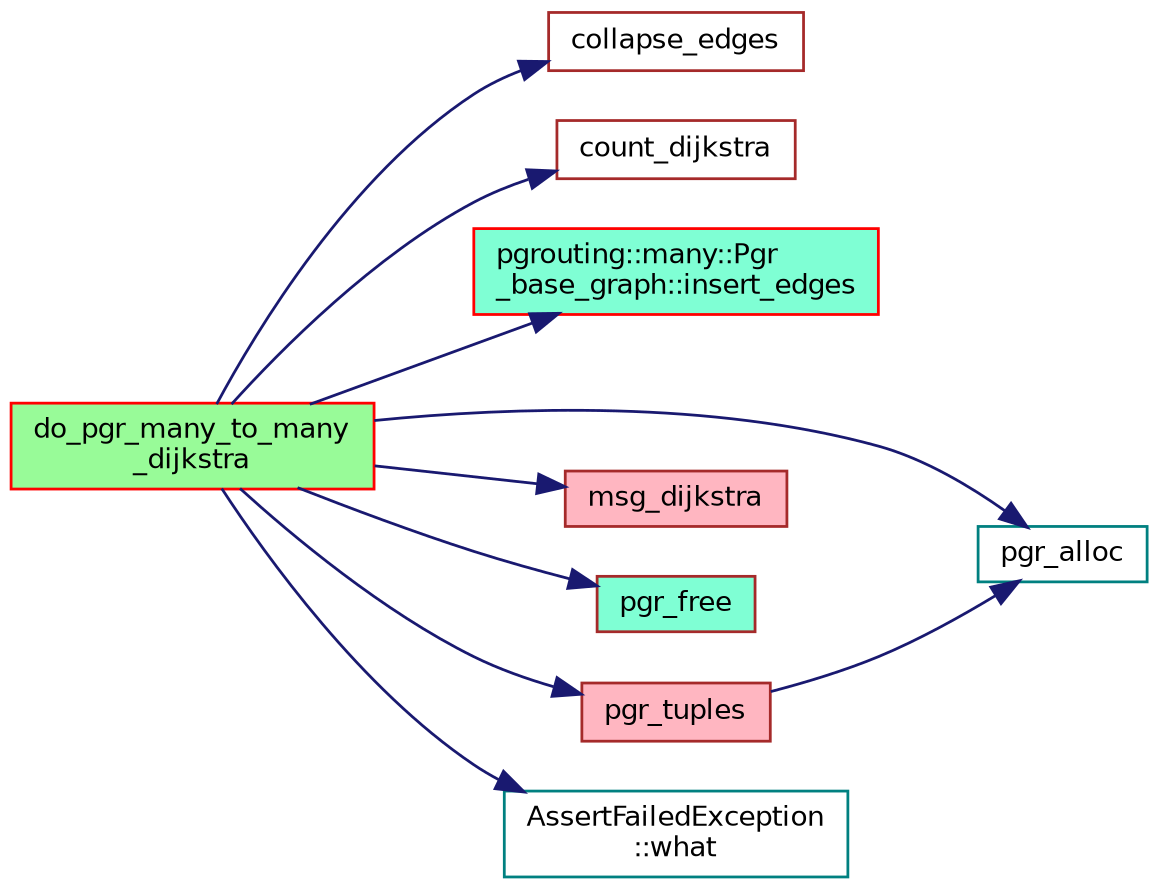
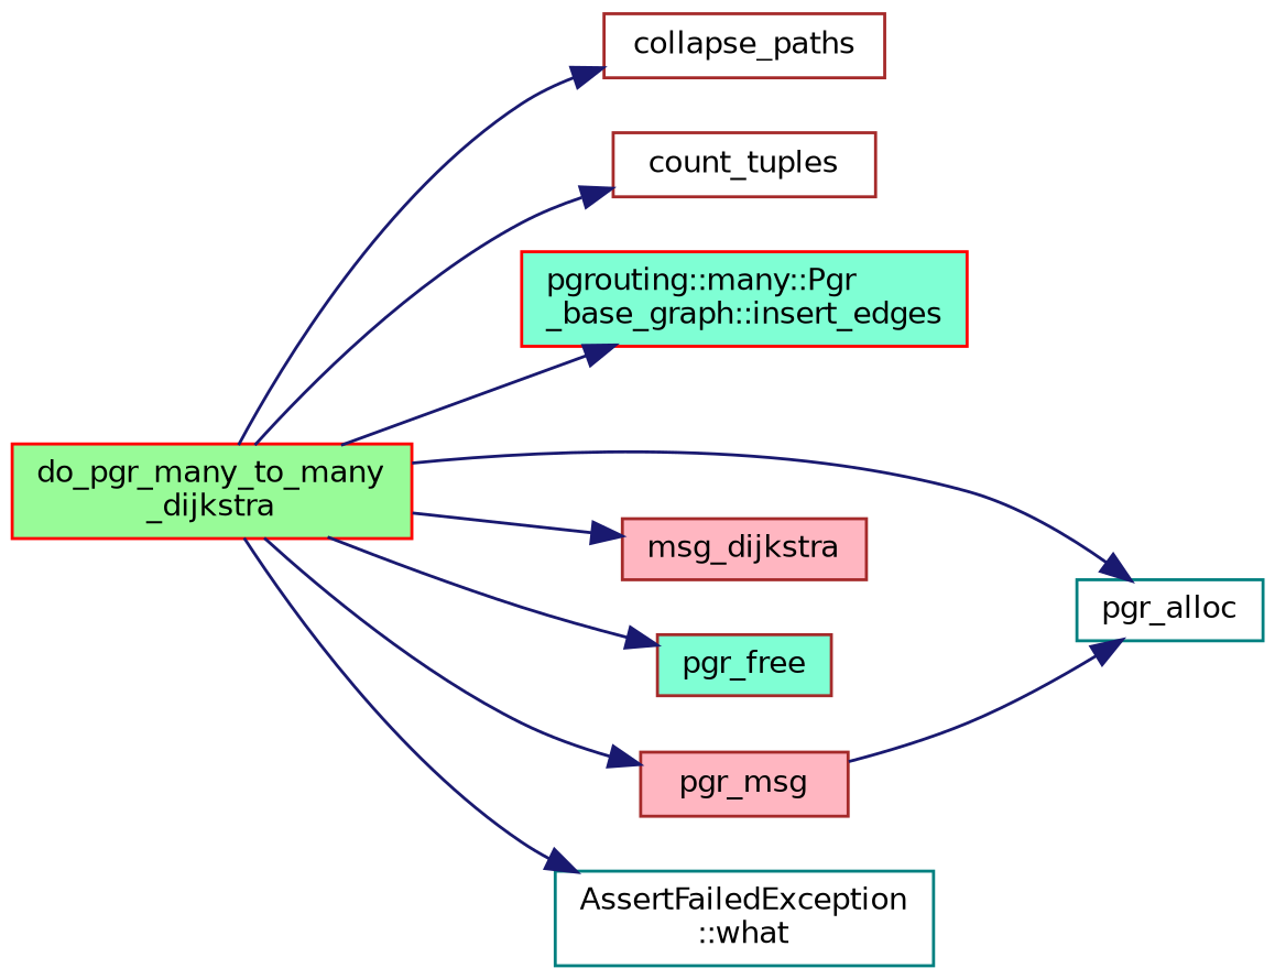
  digraph {
    rankdir=LR
    node [color=brown fillcolor=white fontname=Helvetica fontsize=10 shape=record style=filled]
    edge [color=midnightblue fontname=Helvetica fontsize=10 labelfontname=Helvetica labelfontsize=10 style=solid]
    n1 [color=red fillcolor=palegreen fontcolor=black height=0.2 label="do_pgr_many_to_many\l_dijkstra" width=0.4]
-   n2 [height=0.2 label=collapse_edges width=0.4]
-   n3 [height=0.2 label=count_dijkstra width=0.4]
+   n2 [height=0.2 label=collapse_paths width=0.4]
+   n3 [height=0.2 label=count_tuples width=0.4]
    n4 [color=red fillcolor=aquamarine height=0.2 label="pgrouting::many::Pgr\l_base_graph::insert_edges" width=0.4]
    n5 [color=teal height=0.2 label=pgr_alloc width=0.4]
    n6 [fillcolor=lightpink height=0.2 label=msg_dijkstra width=0.4]
    n7 [fillcolor=aquamarine height=0.2 label=pgr_free width=0.4]
-   n8 [fillcolor=lightpink height=0.2 label=pgr_tuples width=0.4]
+   n8 [fillcolor=lightpink height=0.2 label=pgr_msg width=0.4]
    n9 [color=teal height=0.2 label="AssertFailedException\l::what" width=0.4]
    n1 -> n2
    n1 -> n3
    n1 -> n4
    n1 -> n5
    n1 -> n6
    n1 -> n7
    n1 -> n8
    n1 -> n9
    n8 -> n5
  }
